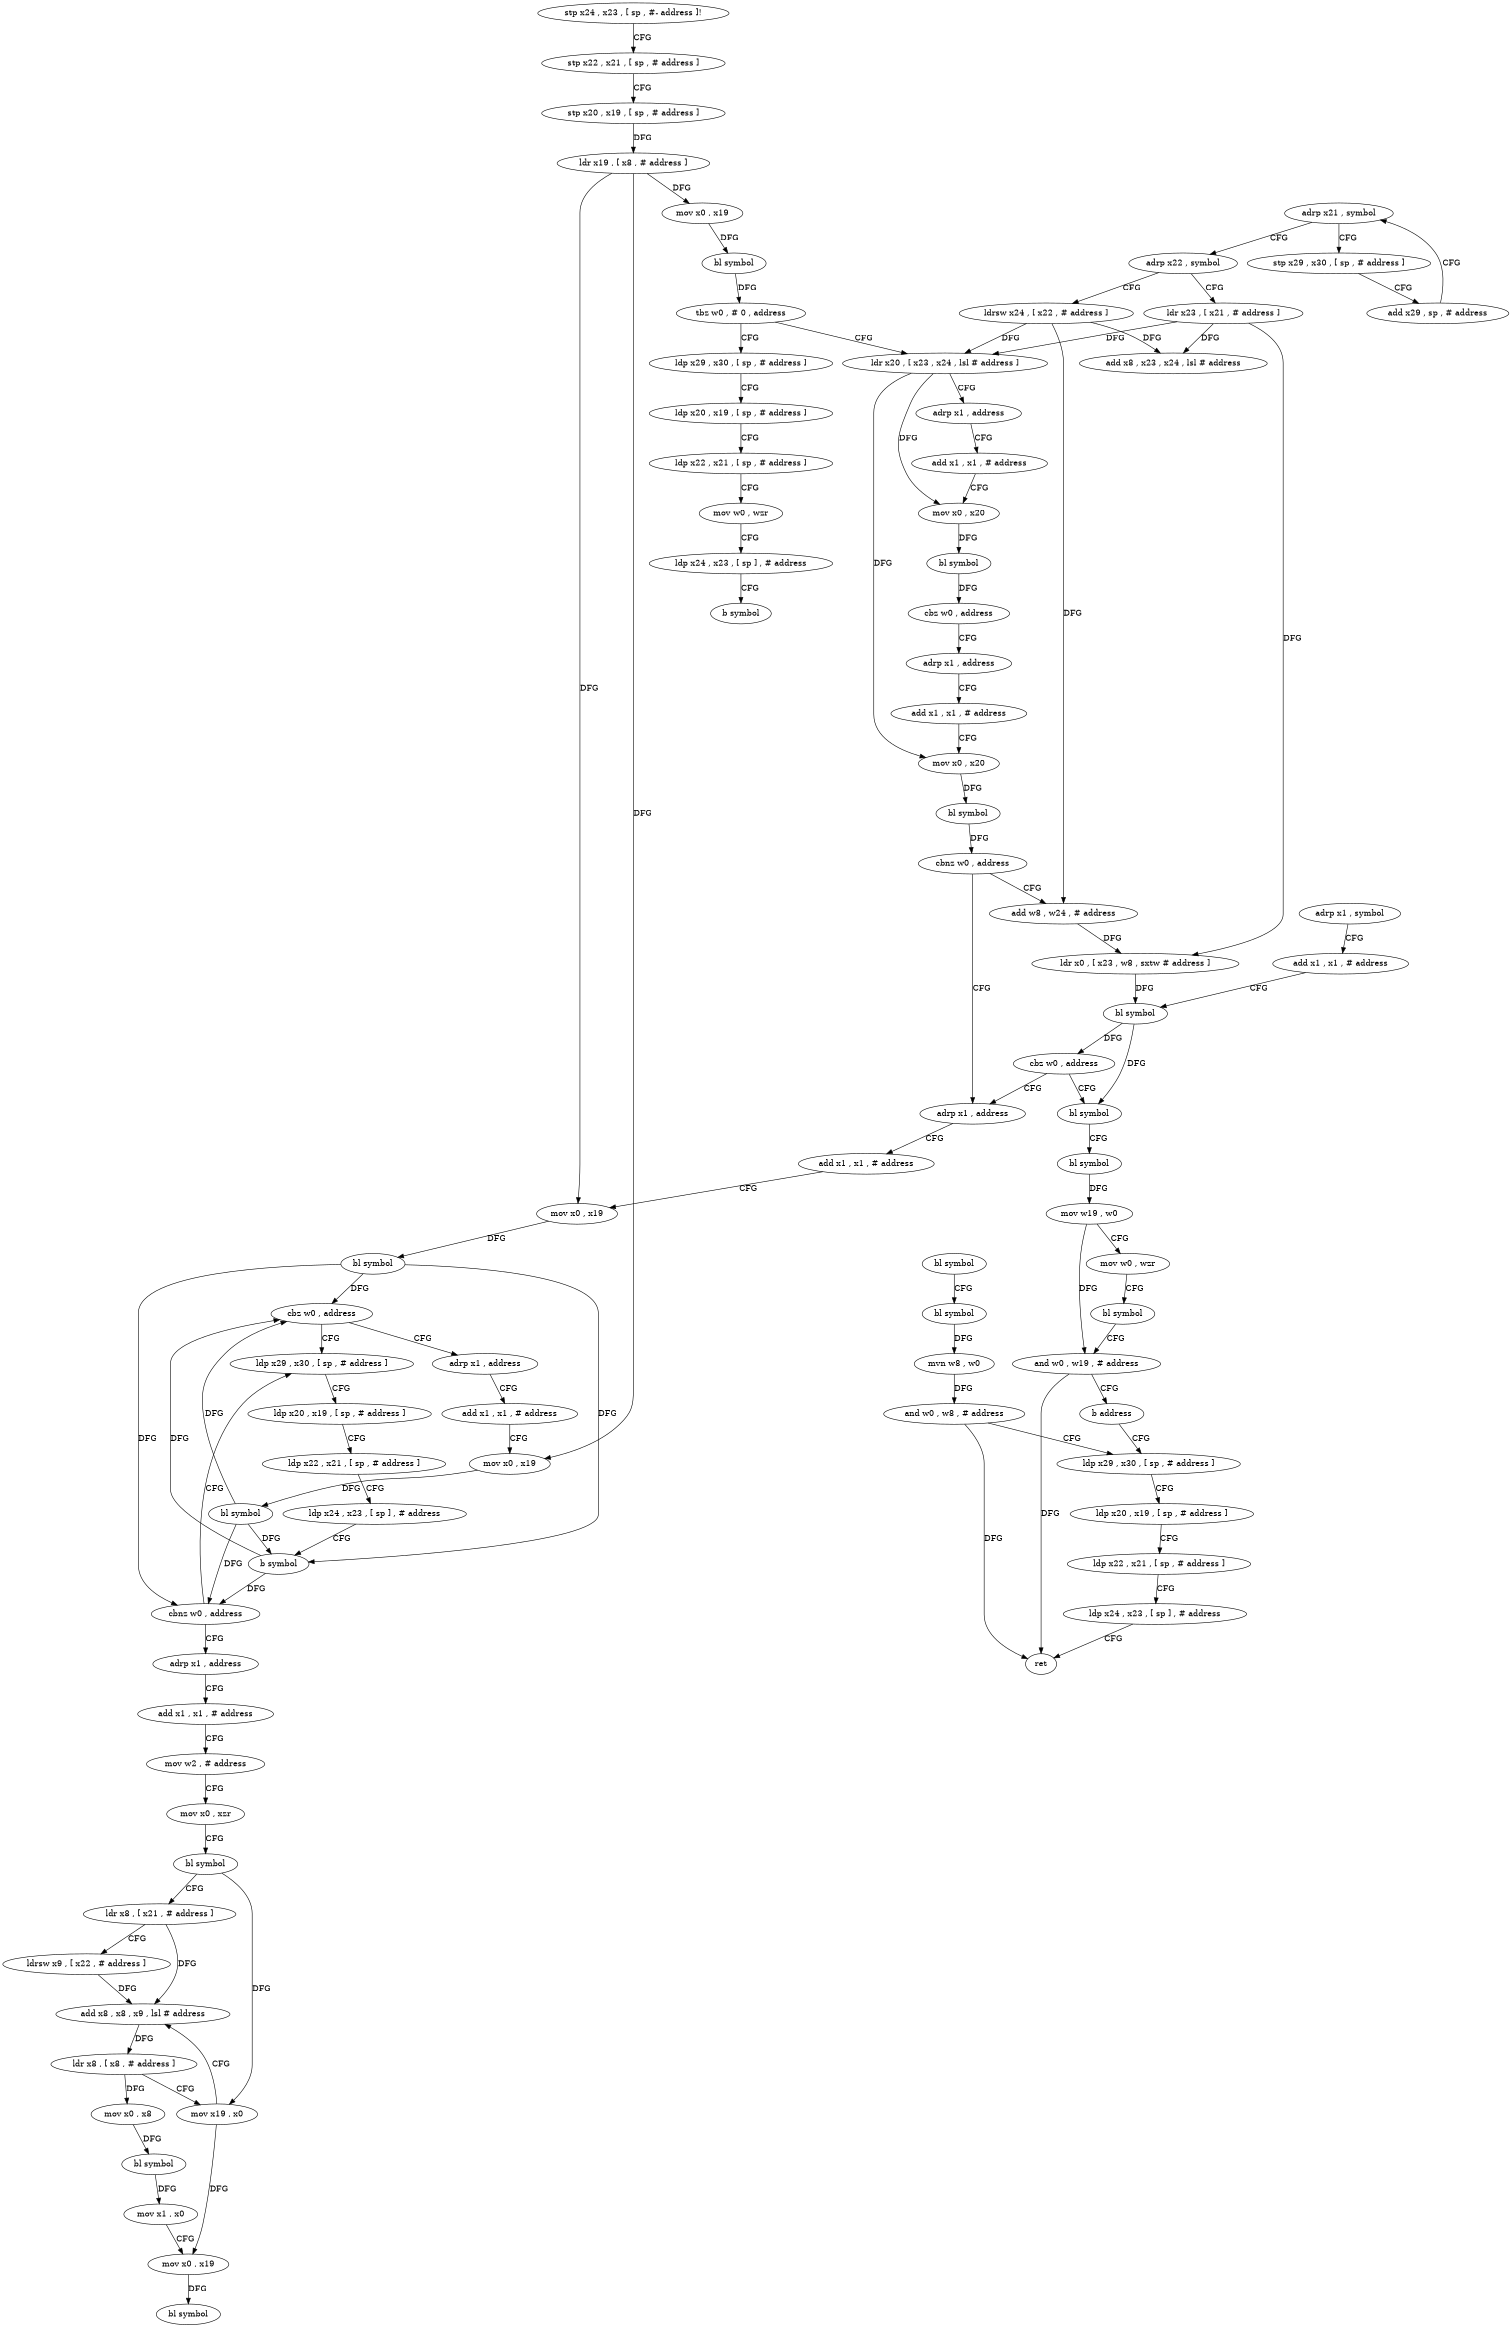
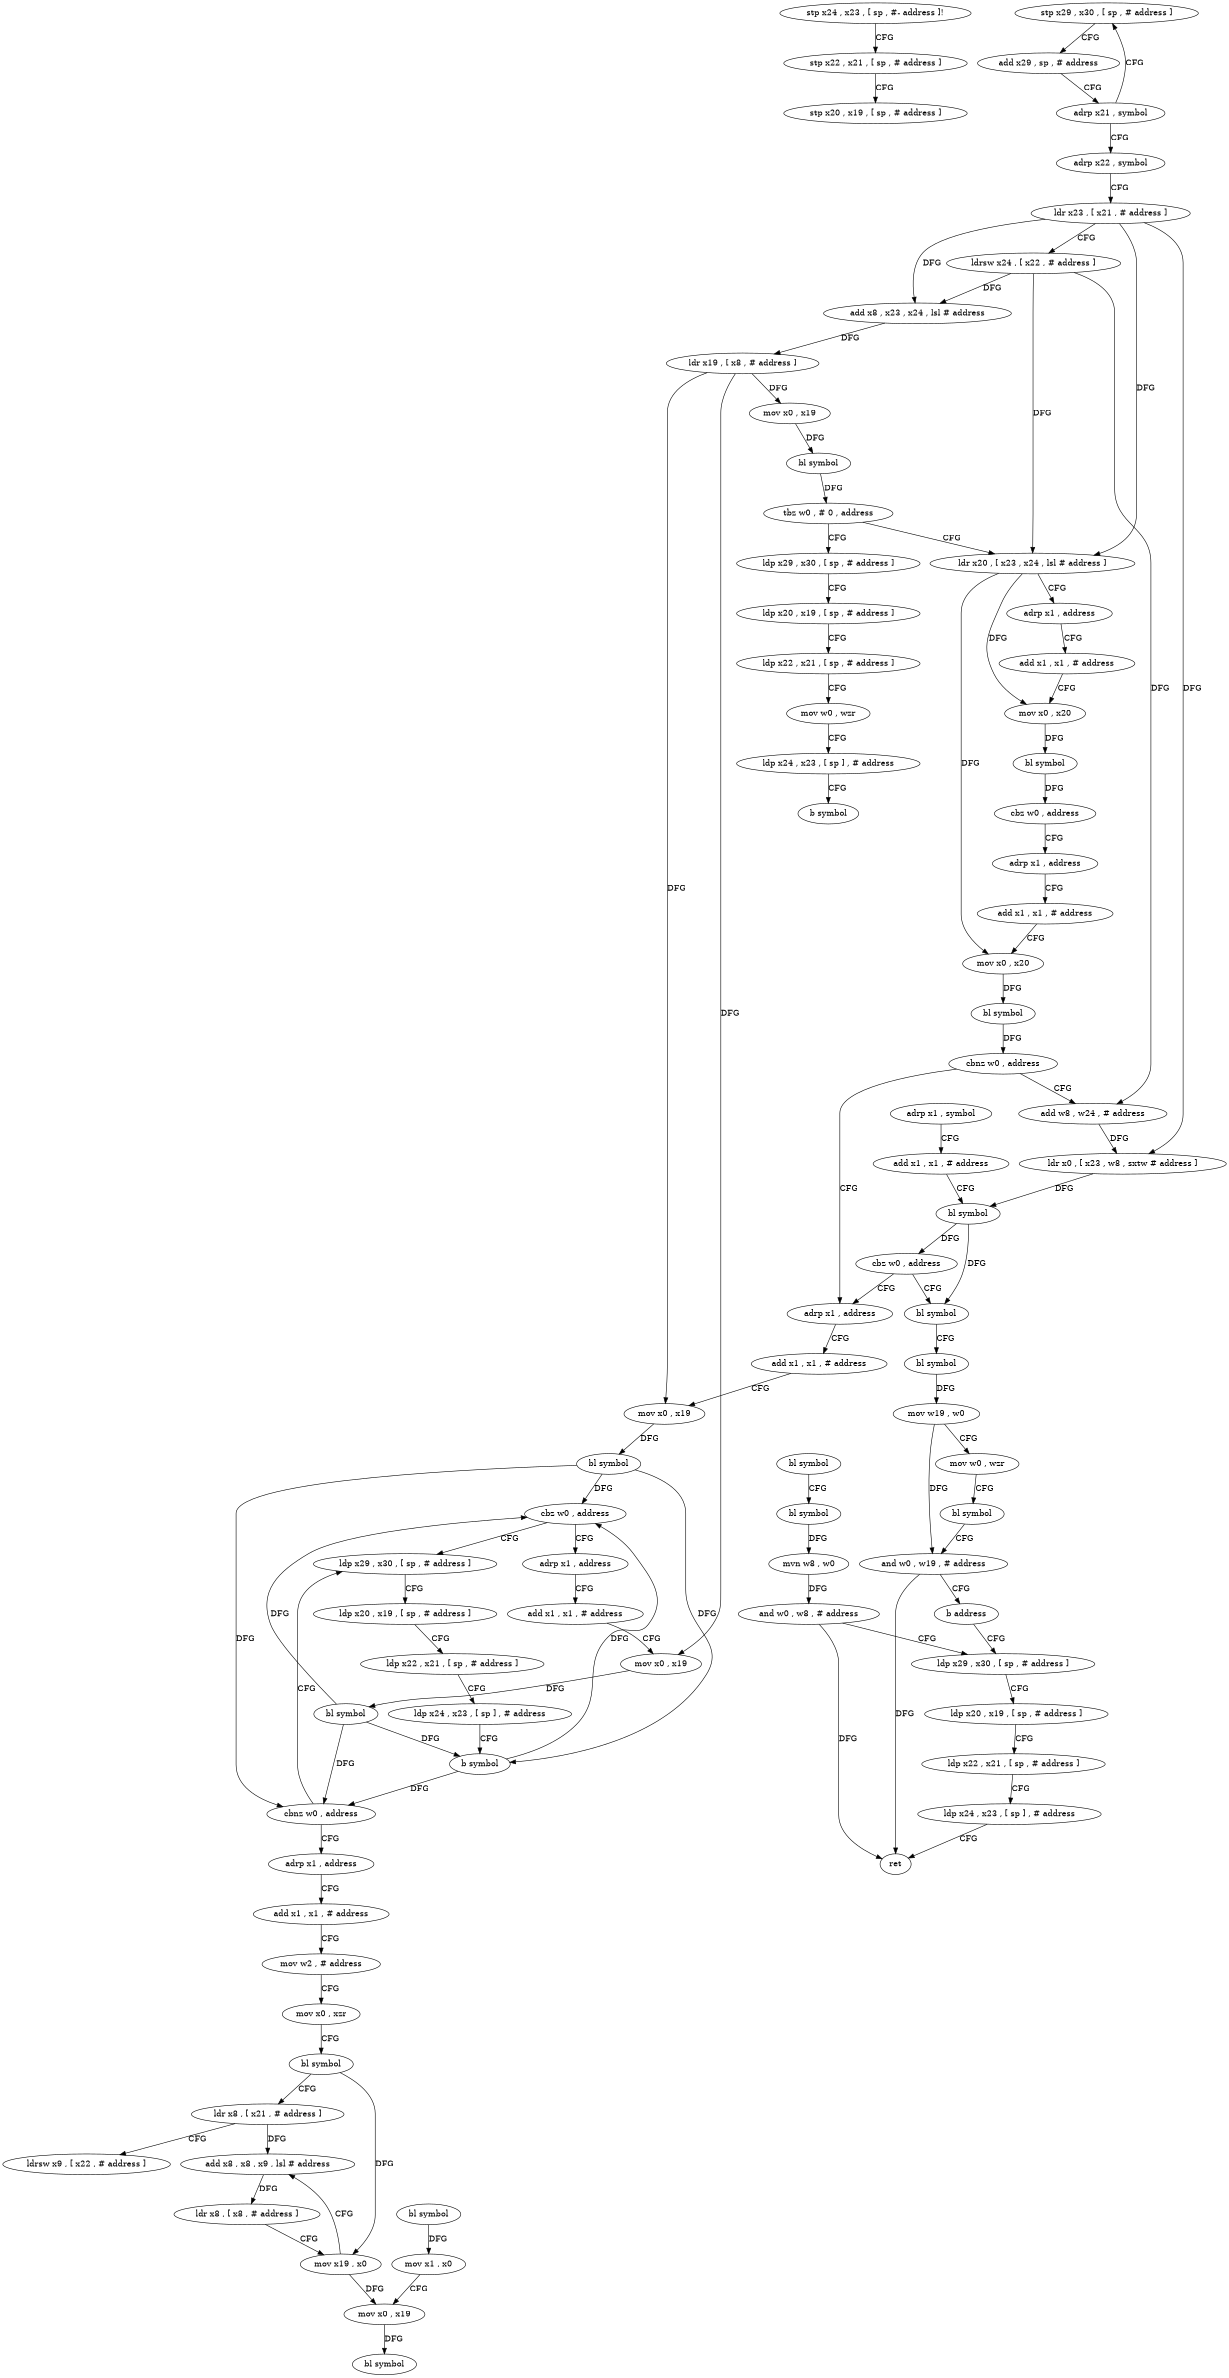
  digraph {
    n1 [label="stp x24 , x23 , [ sp , #- address ]!"]
    n2 [label="stp x22 , x21 , [ sp , # address ]"]
    n3 [label="stp x20 , x19 , [ sp , # address ]"]
    n4 [label="stp x29 , x30 , [ sp , # address ]"]
    n5 [label="add x29 , sp , # address"]
    n6 [label="adrp x21 , symbol"]
    n7 [label="adrp x22 , symbol"]
    n8 [label="ldr x23 , [ x21 , # address ]"]
    n9 [label="ldrsw x24 , [ x22 , # address ]"]
    n10 [label="add x8 , x23 , x24 , lsl # address"]
    n11 [label="ldr x20 , [ x23 , x24 , lsl # address ]"]
    n12 [label="ldr x0 , [ x23 , w8 , sxtw # address ]"]
    n13 [label="add w8 , w24 , # address"]
    n14 [label="ldr x19 , [ x8 , # address ]"]
    n15 [label="adrp x1 , address"]
    n16 [label="mov x0 , x20"]
    n17 [label="mov x0 , x20"]
    n18 [label="bl symbol"]
    n19 [label="mov x0 , x19"]
    n20 [label="mov x0 , x19"]
    n21 [label="mov x0 , x19"]
    n22 [label="bl symbol"]
    n23 [label="bl symbol"]
    n24 [label="bl symbol"]
    n25 [label="tbz w0 , # 0 , address"]
    n26 [label="ldp x29 , x30 , [ sp , # address ]"]
    n27 [label="ldp x20 , x19 , [ sp , # address ]"]
    n28 [label="add x1 , x1 , # address"]
    n29 [label="bl symbol"]
    n30 [label="bl symbol"]
    n31 [label="ldp x22 , x21 , [ sp , # address ]"]
    n32 [label="cbz w0 , address"]
    n33 [label="adrp x1 , address"]
    n34 [label="add x1 , x1 , # address"]
    n35 [label="bl symbol"]
    n36 [label="bl symbol"]
    n37 [label="mov w0 , wzr"]
    n38 [label="ldp x24 , x23 , [ sp ] , # address"]
    n39 [label="b symbol"]
    n40 [label="mvn w8 , w0"]
    n41 [label="and w0 , w8 , # address"]
    n42 [label="ldp x29 , x30 , [ sp , # address ]"]
    n43 [label=ret]
    n44 [label="ldp x20 , x19 , [ sp , # address ]"]
    n45 [label="ldp x22 , x21 , [ sp , # address ]"]
    n46 [label="cbnz w0 , address"]
    n47 [label="adrp x1 , address"]
    n48 [label="add x1 , x1 , # address"]
    n49 [label="cbz w0 , address"]
    n50 [label="b symbol"]
    n51 [label="cbnz w0 , address"]
    n52 [label="ldp x29 , x30 , [ sp , # address ]"]
    n53 [label="adrp x1 , address"]
    n54 [label="adrp x1 , address"]
    n55 [label="ldp x20 , x19 , [ sp , # address ]"]
    n56 [label="add x1 , x1 , # address"]
    n57 [label="ldp x22 , x21 , [ sp , # address ]"]
    n58 [label="adrp x1 , symbol"]
    n59 [label="add x1 , x1 , # address"]
    n60 [label="cbz w0 , address"]
    n61 [label="bl symbol"]
    n62 [label="bl symbol"]
    n63 [label="mov w19 , w0"]
    n64 [label="ldp x24 , x23 , [ sp ] , # address"]
    n65 [label="add x1 , x1 , # address"]
    n66 [label="mov w2 , # address"]
    n67 [label="mov w0 , wzr"]
    n68 [label="and w0 , w19 , # address"]
    n69 [label="bl symbol"]
    n70 [label="b address"]
    n71 [label="mov x0 , xzr"]
    n72 [label="bl symbol"]
    n73 [label="ldr x8 , [ x21 , # address ]"]
    n74 [label="mov x19 , x0"]
    n75 [label="ldrsw x9 , [ x22 , # address ]"]
    n76 [label="add x8 , x8 , x9 , lsl # address"]
    n77 [label="mov x0 , x19"]
    n78 [label="ldr x8 , [ x8 , # address ]"]
    n79 [label="bl symbol"]
-   n80 [label="mov x0 , x8"]
    n81 [label="bl symbol"]
    n82 [label="mov x1 , x0"]
    n83 [label="ldp x24 , x23 , [ sp ] , # address"]
    n1 -> n2 [label=CFG]
    n2 -> n3 [label=CFG]
    n4 -> n5 [label=CFG]
    n5 -> n6 [label=CFG]
    n6 -> n4 [label=CFG]
    n6 -> n7 [label=CFG]
    n7 -> n8 [label=CFG]
-   n7 -> n9 [label=CFG]
+   n8 -> n9 [label=CFG]
    n8 -> n10 [label=DFG]
    n8 -> n11 [label=DFG]
    n8 -> n12 [label=DFG]
    n9 -> n10 [label=DFG]
    n9 -> n11 [label=DFG]
    n9 -> n13 [label=DFG]
-   n3 -> n14 [label=DFG]
+   n10 -> n14 [label=DFG]
    n11 -> n15 [label=CFG]
    n11 -> n16 [label=DFG]
    n11 -> n17 [label=DFG]
    n12 -> n18 [label=DFG]
    n13 -> n12 [label=DFG]
    n14 -> n19 [label=DFG]
    n14 -> n20 [label=DFG]
    n14 -> n21 [label=DFG]
    n15 -> n28 [label=CFG]
    n16 -> n29 [label=DFG]
    n17 -> n30 [label=DFG]
    n18 -> n60 [label=DFG]
    n18 -> n61 [label=DFG]
    n19 -> n22 [label=DFG]
    n20 -> n23 [label=DFG]
    n21 -> n24 [label=DFG]
    n22 -> n25 [label=DFG]
    n23 -> n49 [label=DFG]
    n23 -> n50 [label=DFG]
    n23 -> n51 [label=DFG]
    n24 -> n49 [label=DFG]
    n24 -> n50 [label=DFG]
    n24 -> n51 [label=DFG]
    n25 -> n11 [label=CFG]
    n25 -> n26 [label=CFG]
    n26 -> n27 [label=CFG]
    n27 -> n31 [label=CFG]
    n28 -> n16 [label=CFG]
    n29 -> n32 [label=DFG]
    n30 -> n46 [label=DFG]
    n31 -> n37 [label=CFG]
    n32 -> n33 [label=CFG]
    n33 -> n34 [label=CFG]
    n34 -> n17 [label=CFG]
    n35 -> n36 [label=CFG]
    n36 -> n40 [label=DFG]
    n37 -> n38 [label=CFG]
    n38 -> n39 [label=CFG]
    n40 -> n41 [label=DFG]
    n41 -> n42 [label=CFG]
    n41 -> n43 [label=DFG]
    n42 -> n44 [label=CFG]
    n44 -> n45 [label=CFG]
    n45 -> n83 [label=CFG]
    n46 -> n13 [label=CFG]
    n46 -> n47 [label=CFG]
    n47 -> n48 [label=CFG]
    n48 -> n20 [label=CFG]
    n49 -> n52 [label=CFG]
    n49 -> n53 [label=CFG]
    n50 -> n49 [label=DFG]
    n50 -> n51 [label=DFG]
    n51 -> n52 [label=CFG]
    n51 -> n54 [label=CFG]
    n52 -> n55 [label=CFG]
    n53 -> n56 [label=CFG]
    n54 -> n65 [label=CFG]
    n55 -> n57 [label=CFG]
    n56 -> n21 [label=CFG]
    n57 -> n64 [label=CFG]
    n58 -> n59 [label=CFG]
    n59 -> n18 [label=CFG]
    n60 -> n47 [label=CFG]
    n60 -> n61 [label=CFG]
    n61 -> n62 [label=CFG]
    n62 -> n63 [label=DFG]
    n63 -> n67 [label=CFG]
    n63 -> n68 [label=DFG]
    n64 -> n50 [label=CFG]
    n65 -> n66 [label=CFG]
    n66 -> n71 [label=CFG]
    n67 -> n69 [label=CFG]
    n68 -> n43 [label=DFG]
    n68 -> n70 [label=CFG]
    n69 -> n68 [label=CFG]
    n70 -> n42 [label=CFG]
    n71 -> n72 [label=CFG]
    n72 -> n73 [label=CFG]
    n72 -> n74 [label=DFG]
    n73 -> n75 [label=CFG]
    n73 -> n76 [label=DFG]
    n74 -> n76 [label=CFG]
    n74 -> n77 [label=DFG]
-   n75 -> n76 [label=DFG]
    n76 -> n78 [label=DFG]
    n77 -> n79 [label=DFG]
    n78 -> n74 [label=CFG]
-   n78 -> n80 [label=DFG]
-   n80 -> n81 [label=DFG]
    n81 -> n82 [label=DFG]
    n82 -> n77 [label=CFG]
    n83 -> n43 [label=CFG]
  }
